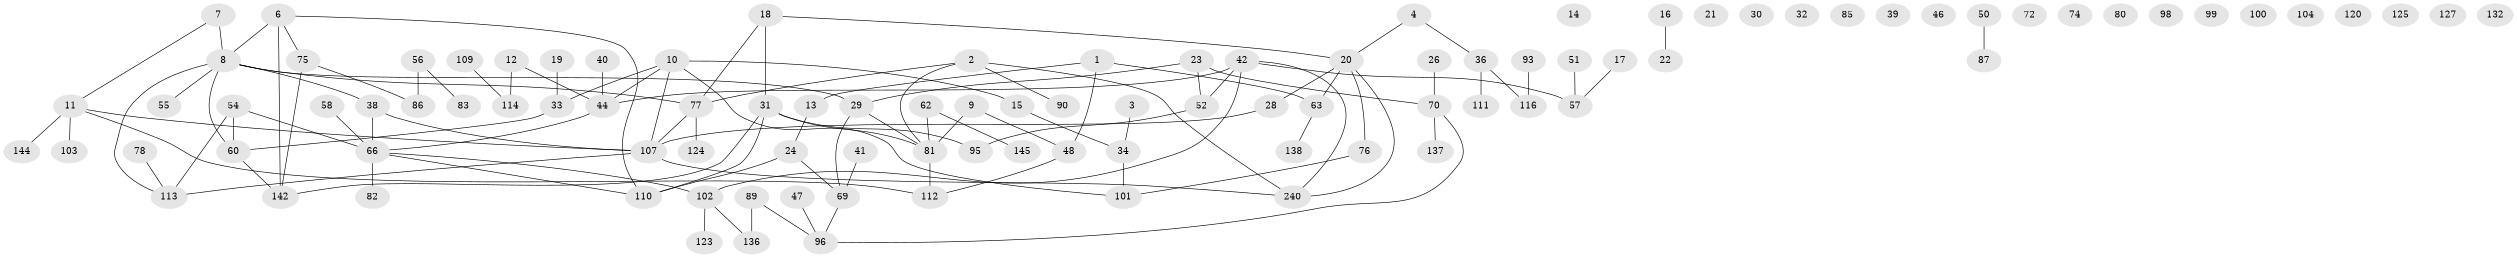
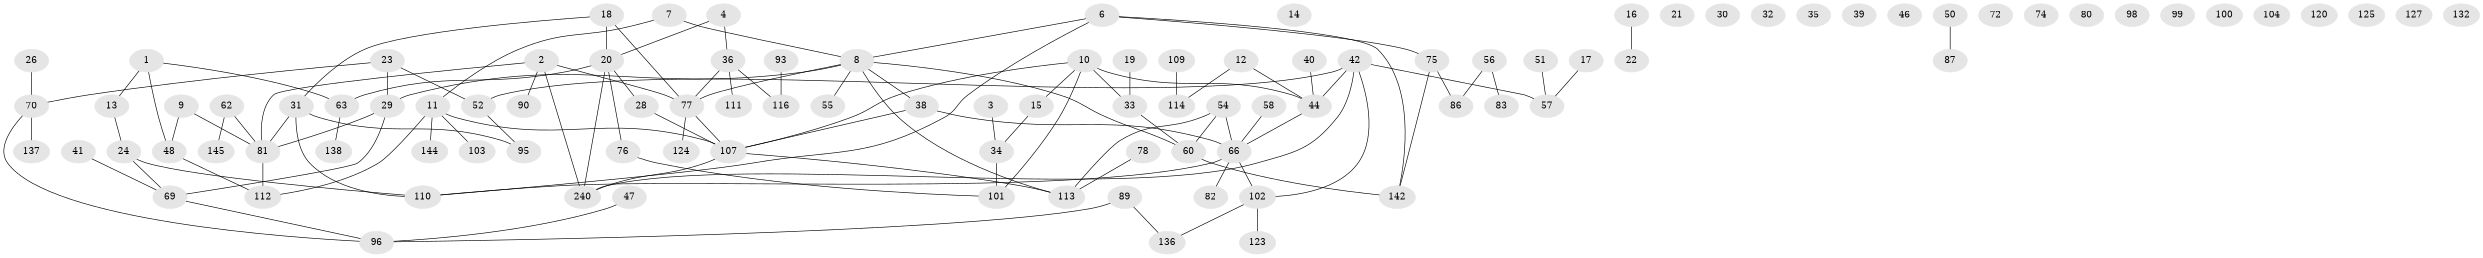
  graph {
    node [color=gray90 style=filled]
    1 [super="+64"]
    13 [super="+94"]
    48
    63 [super="+84"]
    24 [super="+61"]
    112
    138
    2 [super="+65"]
    77 [super="+88"]
    81 [super="+106"]
    90
    n12 [label=240]
    107 [super="+121"]
    124 [super="+131"]
    34 [super="+49"]
    101 [super="+126"]
    3
    4 [super="+5"]
    20 [super="+25"]
    36 [super="+68"]
    28 [super="+108"]
    76
    111
    116 [super="+135"]
    8 [super="+118"]
    29 [super="+45"]
    38 [super="+73"]
    55
    60
    113 [super="+129"]
    6
    75 [super="+105"]
    110 [super="+139"]
    142 [super="+147"]
    86
    7
    11 [super="+43"]
    103
    144
    69 [super="+122"]
    66 [super="+85"]
    9
    10 [super="+27"]
    15 [super="+97"]
    33 [super="+119"]
    44 [super="+71"]
    12 [super="+133"]
    114 [super="+134"]
    42 [super="+146"]
    57 [super="+128"]
    52
    102 [super="+117"]
    14
    22 [super="+115"]
    16
    17
    18 [super="+53"]
    31
    95 [super="+143"]
    19 [super="+59"]
    21 [super="+92"]
    23 [super="+37"]
    70 [super="+141"]
    96
    137
    26
    30
    32
-   35 [label=85]
+   35
    82
    39
    40
    41
    136
    123
    46
    47
    87 [super="+130"]
    50
    51
    54 [super="+67"]
    56
    83
    58
    62
    145
    72
    74
    78
    80
    89 [super="+91"]
    93
    98
    99
    100
    104
    109
    120
    125
    127
    132
    1 -- 13
    1 -- 48
    1 -- 63
    13 -- 24
    48 -- 112
    63 -- 138
    24 -- 110
    24 -- 69
    2 -- 77
    2 -- 81
    2 -- 90
    2 -- n12
    77 -- 107
    77 -- 124
    81 -- 112
    107 -- n12
    107 -- 113
    34 -- 101
    3 -- 34
    4 -- 20
    4 -- 36
    20 -- 63
    20 -- n12
    20 -- 28
    20 -- 76
+   36 -- 77
    36 -- 111
    36 -- 116
    28 -- 107
    76 -- 101
    8 -- 77
    8 -- 29
    8 -- 38
    8 -- 55
    8 -- 60
    8 -- 113
    29 -- 81
    29 -- 69
    38 -- 107
    38 -- 66
    60 -- 142
    6 -- 8
    6 -- 75
    6 -- 110
    6 -- 142
    75 -- 142
    75 -- 86
    7 -- 8
    7 -- 11
    11 -- 112
    11 -- 107
    11 -- 103
    11 -- 144
    69 -- 96
    66 -- 110
    66 -- 102
    66 -- 82
    9 -- 48
    9 -- 81
    10 -- 107
    10 -- 101
    10 -- 15
    10 -- 33
    10 -- 44
    15 -- 34
    33 -- 60
    44 -- 66
    12 -- 44
    12 -- 114
    42 -- n12
    42 -- 44
    42 -- 57
    42 -- 52
    42 -- 102
    52 -- 95
    102 -- 136
    102 -- 123
    16 -- 22
    17 -- 57
    18 -- 77
    18 -- 20
    18 -- 31
    31 -- 81
    31 -- 110
-   31 -- 142
    31 -- 95
    19 -- 33
    23 -- 29
    23 -- 52
    23 -- 70
    70 -- 96
    70 -- 137
    26 -- 70
    40 -- 44
    41 -- 69
    47 -- 96
    50 -- 87
    51 -- 57
    54 -- 60
    54 -- 113
    54 -- 66 [weight=2]
    56 -- 86
    56 -- 83
    58 -- 66
    62 -- 81
    62 -- 145
    78 -- 113
    89 -- 96
    89 -- 136
    93 -- 116
    109 -- 114
  }
